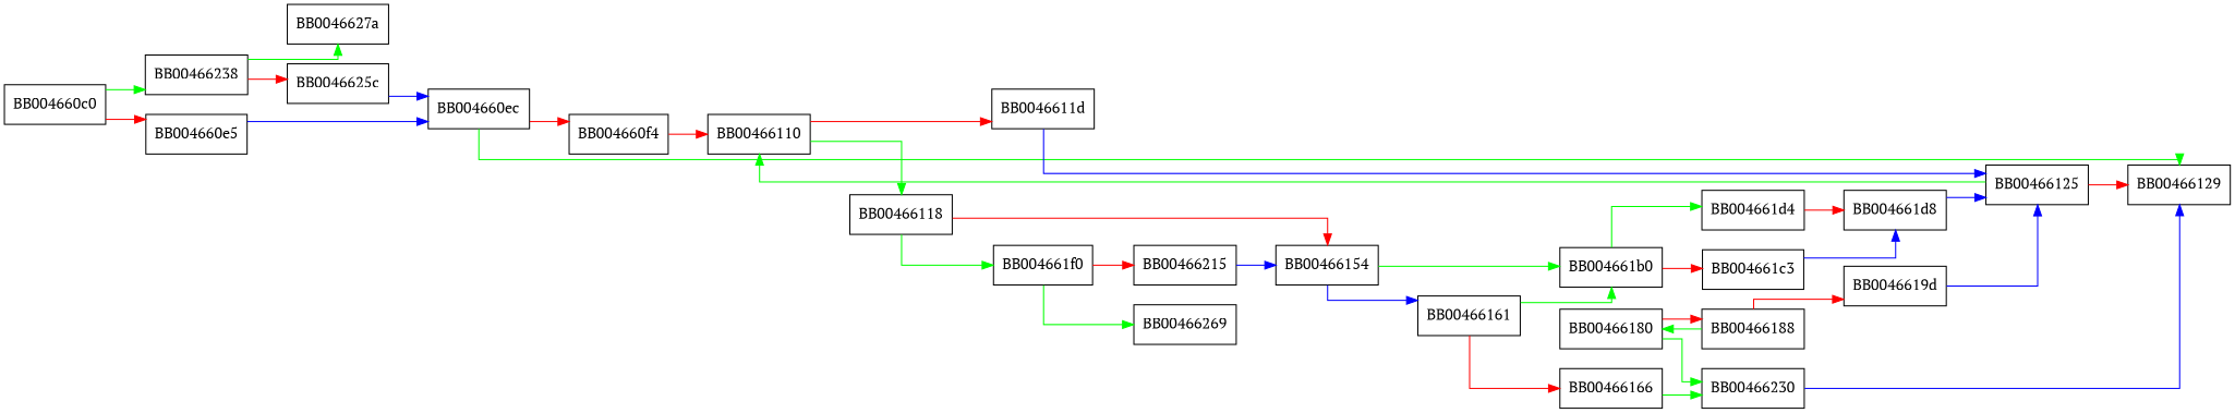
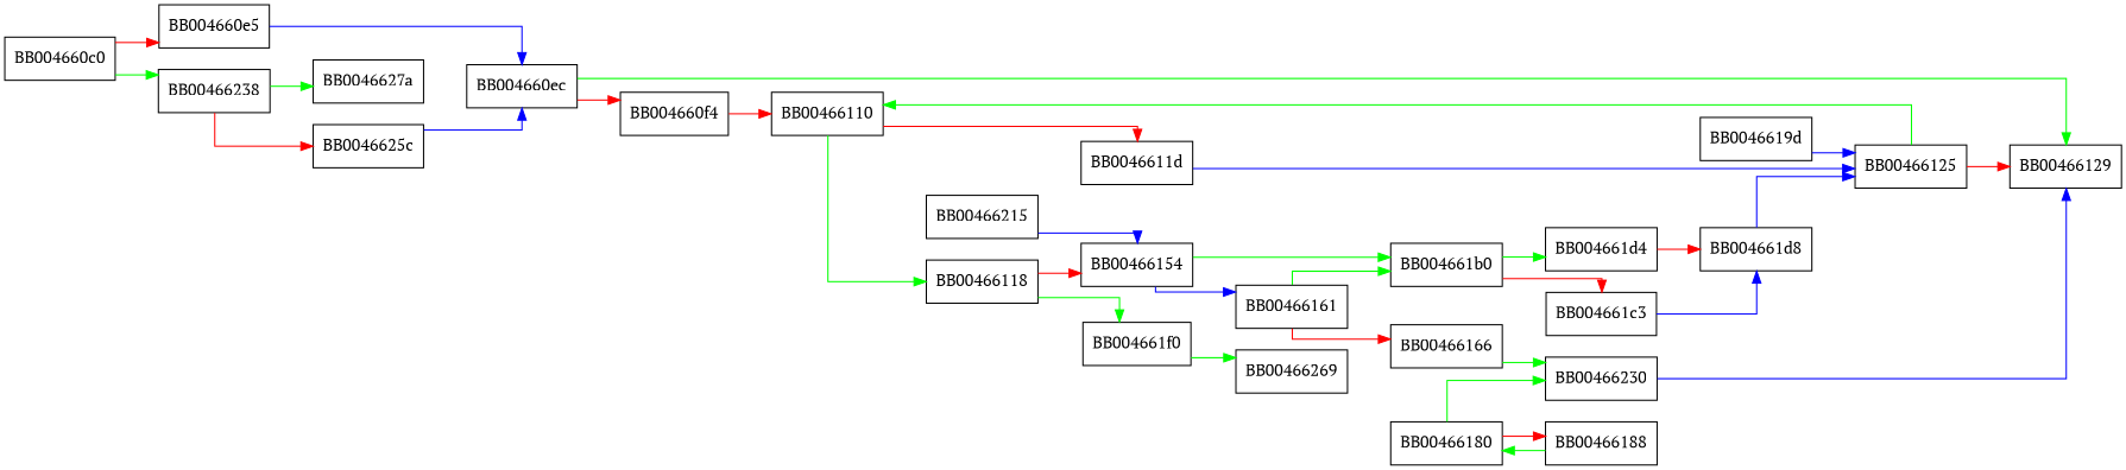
  digraph {
    fontname="PT Serif"
    rankdir=LR
    splines=ortho
    node [fontname="PT Serif" shape=box]
    edge [color=green fontname="PT Serif"]
    BB004660c0
    BB00466238
    BB004660e5
    BB0046627a
    BB0046625c
    BB004660ec
    BB00466129
    BB004660f4
    BB00466110
    n10 [label=BB00466118]
    BB0046611d
    BB004661f0
    BB00466154
    BB00466125
    BB00466269
    BB00466215
    BB004661b0
    BB00466161
    BB004661d4
    BB004661c3
    BB00466166
    BB004661d8
    BB00466230
    BB00466188
    BB00466180
    BB0046619d
    BB004660c0 -> BB00466238
    BB004660c0 -> BB004660e5 [color=red]
    BB00466238 -> BB0046627a
    BB00466238 -> BB0046625c [color=red]
    BB004660e5 -> BB004660ec [color=blue]
    BB0046625c -> BB004660ec [color=blue]
    BB004660ec -> BB00466129
    BB004660ec -> BB004660f4 [color=red]
    BB004660f4 -> BB00466110 [color=red]
    BB00466110 -> n10
    BB00466110 -> BB0046611d [color=red]
    n10 -> BB004661f0
    n10 -> BB00466154 [color=red]
    BB0046611d -> BB00466125 [color=blue]
    BB004661f0 -> BB00466269
-   BB004661f0 -> BB00466215 [color=red]
    BB00466154 -> BB004661b0
    BB00466154 -> BB00466161 [color=blue]
    BB00466125 -> BB00466129 [color=red]
    BB00466125 -> BB00466110
    BB00466215 -> BB00466154 [color=blue]
    BB004661b0 -> BB004661d4
    BB004661b0 -> BB004661c3 [color=red]
    BB00466161 -> BB004661b0
    BB00466161 -> BB00466166 [color=red]
    BB004661d4 -> BB004661d8 [color=red]
    BB004661c3 -> BB004661d8 [color=blue]
    BB00466166 -> BB00466230
    BB004661d8 -> BB00466125 [color=blue]
    BB00466230 -> BB00466129 [color=blue]
    BB00466188 -> BB00466180
-   BB00466188 -> BB0046619d [color=red]
    BB00466180 -> BB00466230
    BB00466180 -> BB00466188 [color=red]
    BB0046619d -> BB00466125 [color=blue]
  }
